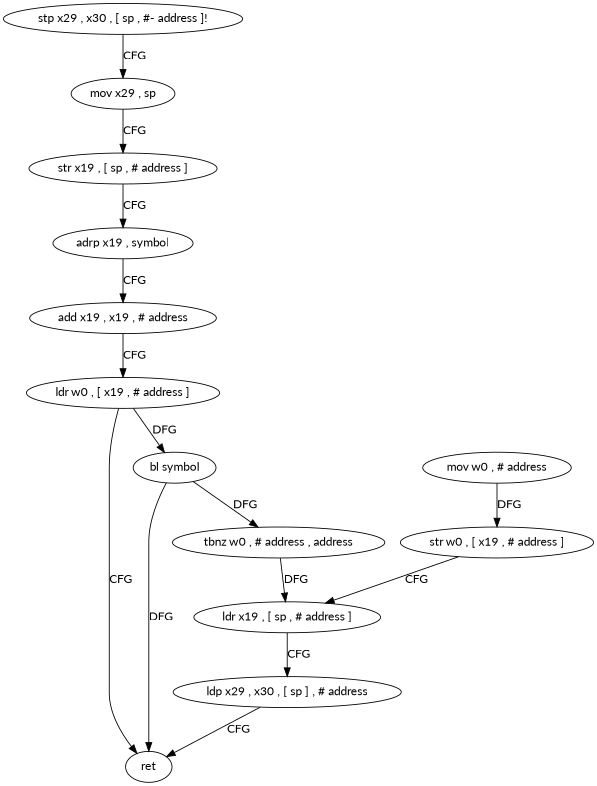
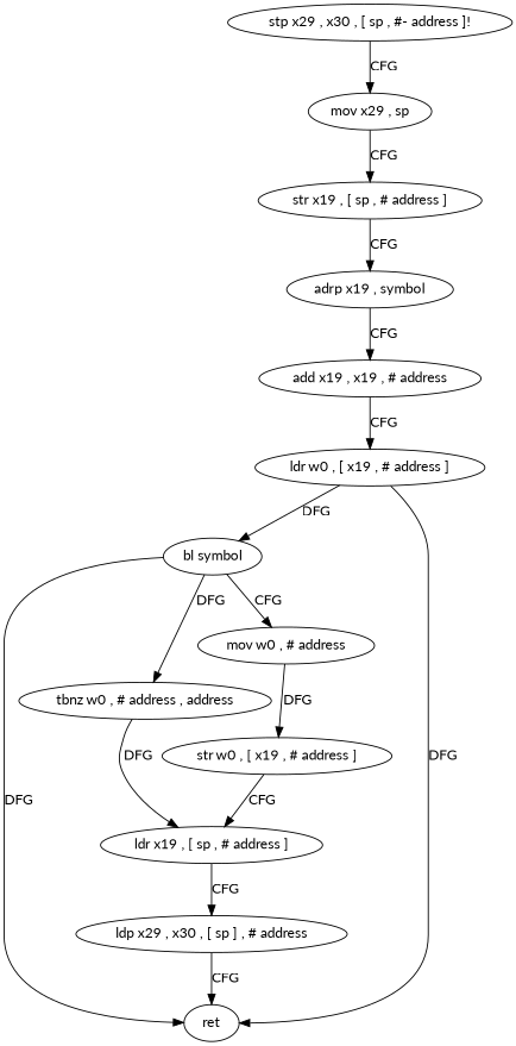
  digraph {
    fontname=Lato
    node [fontname=Lato]
    edge [fontname=Lato]
    n1 [label="stp x29 , x30 , [ sp , #- address ]!"]
    n2 [label="mov x29 , sp"]
    n3 [label="str x19 , [ sp , # address ]"]
    n4 [label="adrp x19 , symbol"]
    n5 [label="add x19 , x19 , # address"]
    n6 [label="ldr w0 , [ x19 , # address ]"]
    n7 [label="bl symbol"]
    n8 [label=ret]
    n9 [label="tbnz w0 , # address , address"]
    n10 [label="ldr x19 , [ sp , # address ]"]
    n11 [label="mov w0 , # address"]
    n12 [label="ldp x29 , x30 , [ sp ] , # address"]
    n13 [label="str w0 , [ x19 , # address ]"]
    n1 -> n2 [label=CFG]
    n2 -> n3 [label=CFG]
    n3 -> n4 [label=CFG]
    n4 -> n5 [label=CFG]
    n5 -> n6 [label=CFG]
    n6 -> n7 [label=DFG]
-   n6 -> n8 [label=CFG]
+   n6 -> n8 [label=DFG]
    n7 -> n8 [label=DFG]
    n7 -> n9 [label=DFG]
+   n7 -> n11 [label=CFG]
    n9 -> n10 [label=DFG]
    n10 -> n12 [label=CFG]
    n11 -> n13 [label=DFG]
    n12 -> n8 [label=CFG]
    n13 -> n10 [label=CFG]
  }
